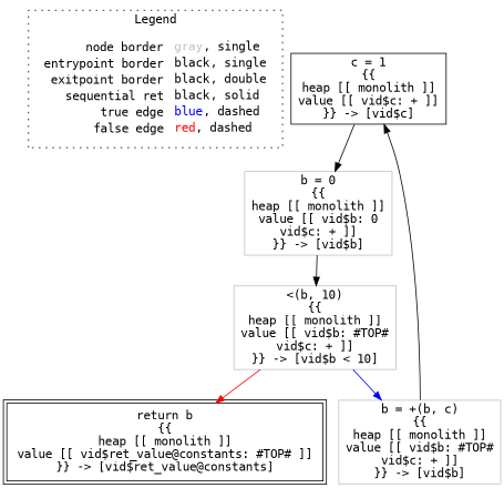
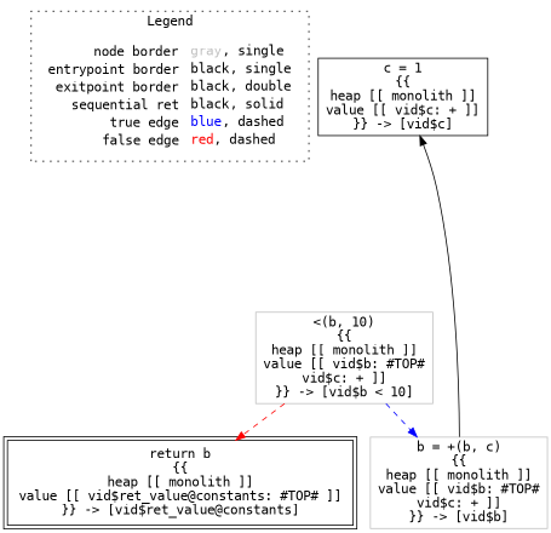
  digraph {
    fontname="DejaVu Sans Mono"
    node [fontname="DejaVu Sans Mono" shape=rect color=gray]
    edge [color=black fontname="DejaVu Sans Mono"]
    n1 [label=<<table border="0" cellpadding="2" cellspacing="0" cellborder="0"><tr><td align="right">node border&nbsp;</td><td align="left"><font color="gray">gray</font>, single</td></tr><tr><td align="right">entrypoint border&nbsp;</td><td align="left"><font color="black">black</font>, single</td></tr><tr><td align="right">exitpoint border&nbsp;</td><td align="left"><font color="black">black</font>, double</td></tr><tr><td align="right">sequential ret&nbsp;</td><td align="left"><font color="black">black</font>, solid</td></tr><tr><td align="right">true edge&nbsp;</td><td align="left"><font color="blue">blue</font>, dashed</td></tr><tr><td align="right">false edge&nbsp;</td><td align="left"><font color="red">red</font>, dashed</td></tr></table>> shape=plaintext color=""]
    n2 [color=black label=<c = 1<BR/>{{<BR/>heap [[ monolith ]]<BR/>value [[ vid$c: + ]]<BR/>}} -&gt; [vid$c]>]
-   n3 [label=<b = 0<BR/>{{<BR/>heap [[ monolith ]]<BR/>value [[ vid$b: 0<BR/>vid$c: + ]]<BR/>}} -&gt; [vid$b]>]
    n4 [label=<&lt;(b, 10)<BR/>{{<BR/>heap [[ monolith ]]<BR/>value [[ vid$b: #TOP#<BR/>vid$c: + ]]<BR/>}} -&gt; [vid$b &lt; 10]>]
    n5 [color=black label=<return b<BR/>{{<BR/>heap [[ monolith ]]<BR/>value [[ vid$ret_value@constants: #TOP# ]]<BR/>}} -&gt; [vid$ret_value@constants]> peripheries=2]
    n6 [label=<b = +(b, c)<BR/>{{<BR/>heap [[ monolith ]]<BR/>value [[ vid$b: #TOP#<BR/>vid$c: + ]]<BR/>}} -&gt; [vid$b]>]
    subgraph cluster_1 {
      label=Legend
      style=dotted
      n1
    }
-   n2 -> n3
-   n3 -> n4
-   n4 -> n5 [color=red style=solid]
-   n4 -> n6 [color=blue style=solid]
+   n4 -> n5 [color=red style=dashed]
+   n4 -> n6 [color=blue style=dashed]
    n6 -> n2
  }
